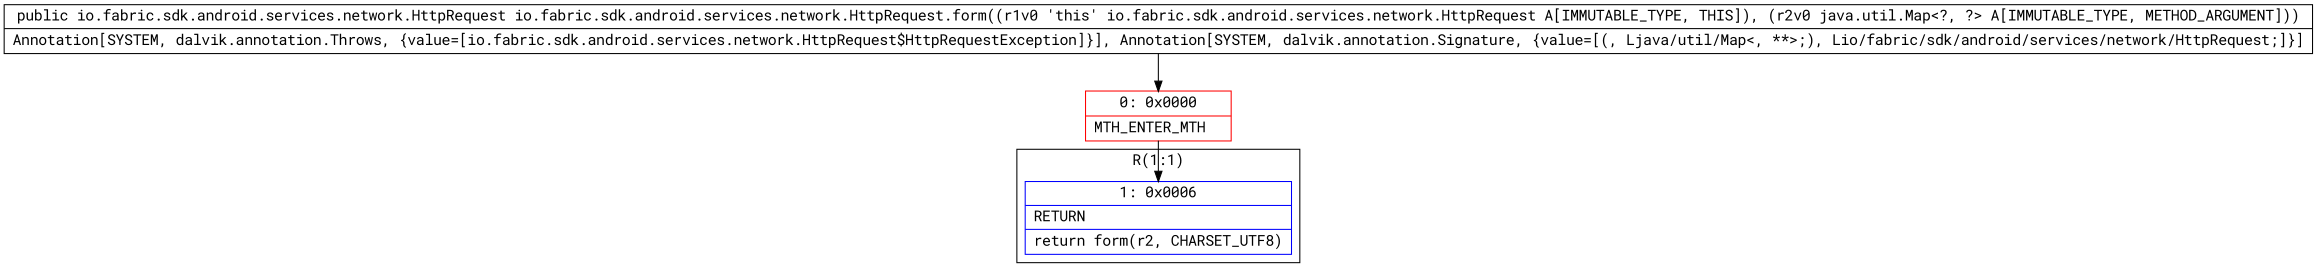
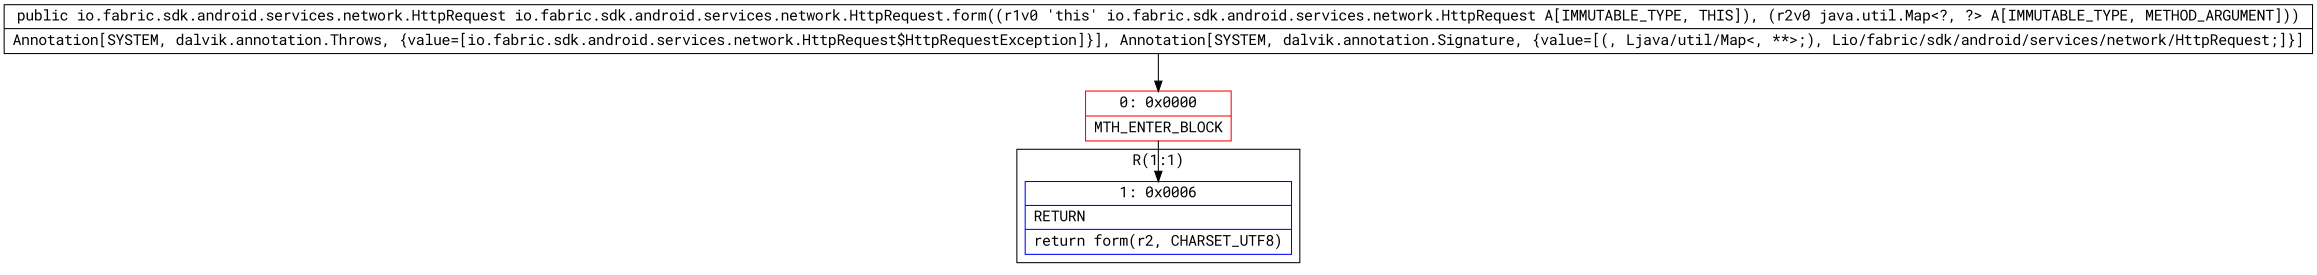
  digraph {
    fontname="Roboto Mono"
    node [shape=record fontname="Roboto Mono"]
    edge [fontname="Roboto Mono"]
    n1 [color=blue label="{1\:\ 0x0006|RETURN\l|return form(r2, CHARSET_UTF8)\l}"]
-   n2 [color=red label="{0\:\ 0x0000|MTH_ENTER_MTH\l}"]
+   n2 [color=red label="{0\:\ 0x0000|MTH_ENTER_BLOCK\l}"]
    n3 [label="{public io.fabric.sdk.android.services.network.HttpRequest io.fabric.sdk.android.services.network.HttpRequest.form((r1v0 'this' io.fabric.sdk.android.services.network.HttpRequest A[IMMUTABLE_TYPE, THIS]), (r2v0 java.util.Map\<?, ?\> A[IMMUTABLE_TYPE, METHOD_ARGUMENT]))  | Annotation[SYSTEM, dalvik.annotation.Throws, \{value=[io.fabric.sdk.android.services.network.HttpRequest$HttpRequestException]\}], Annotation[SYSTEM, dalvik.annotation.Signature, \{value=[(, Ljava\/util\/Map\<, **\>;), Lio\/fabric\/sdk\/android\/services\/network\/HttpRequest;]\}]\l}"]
    subgraph cluster_1 {
      label="R(1:1)"
      n1
    }
    n2 -> n1
    n3 -> n2
  }
